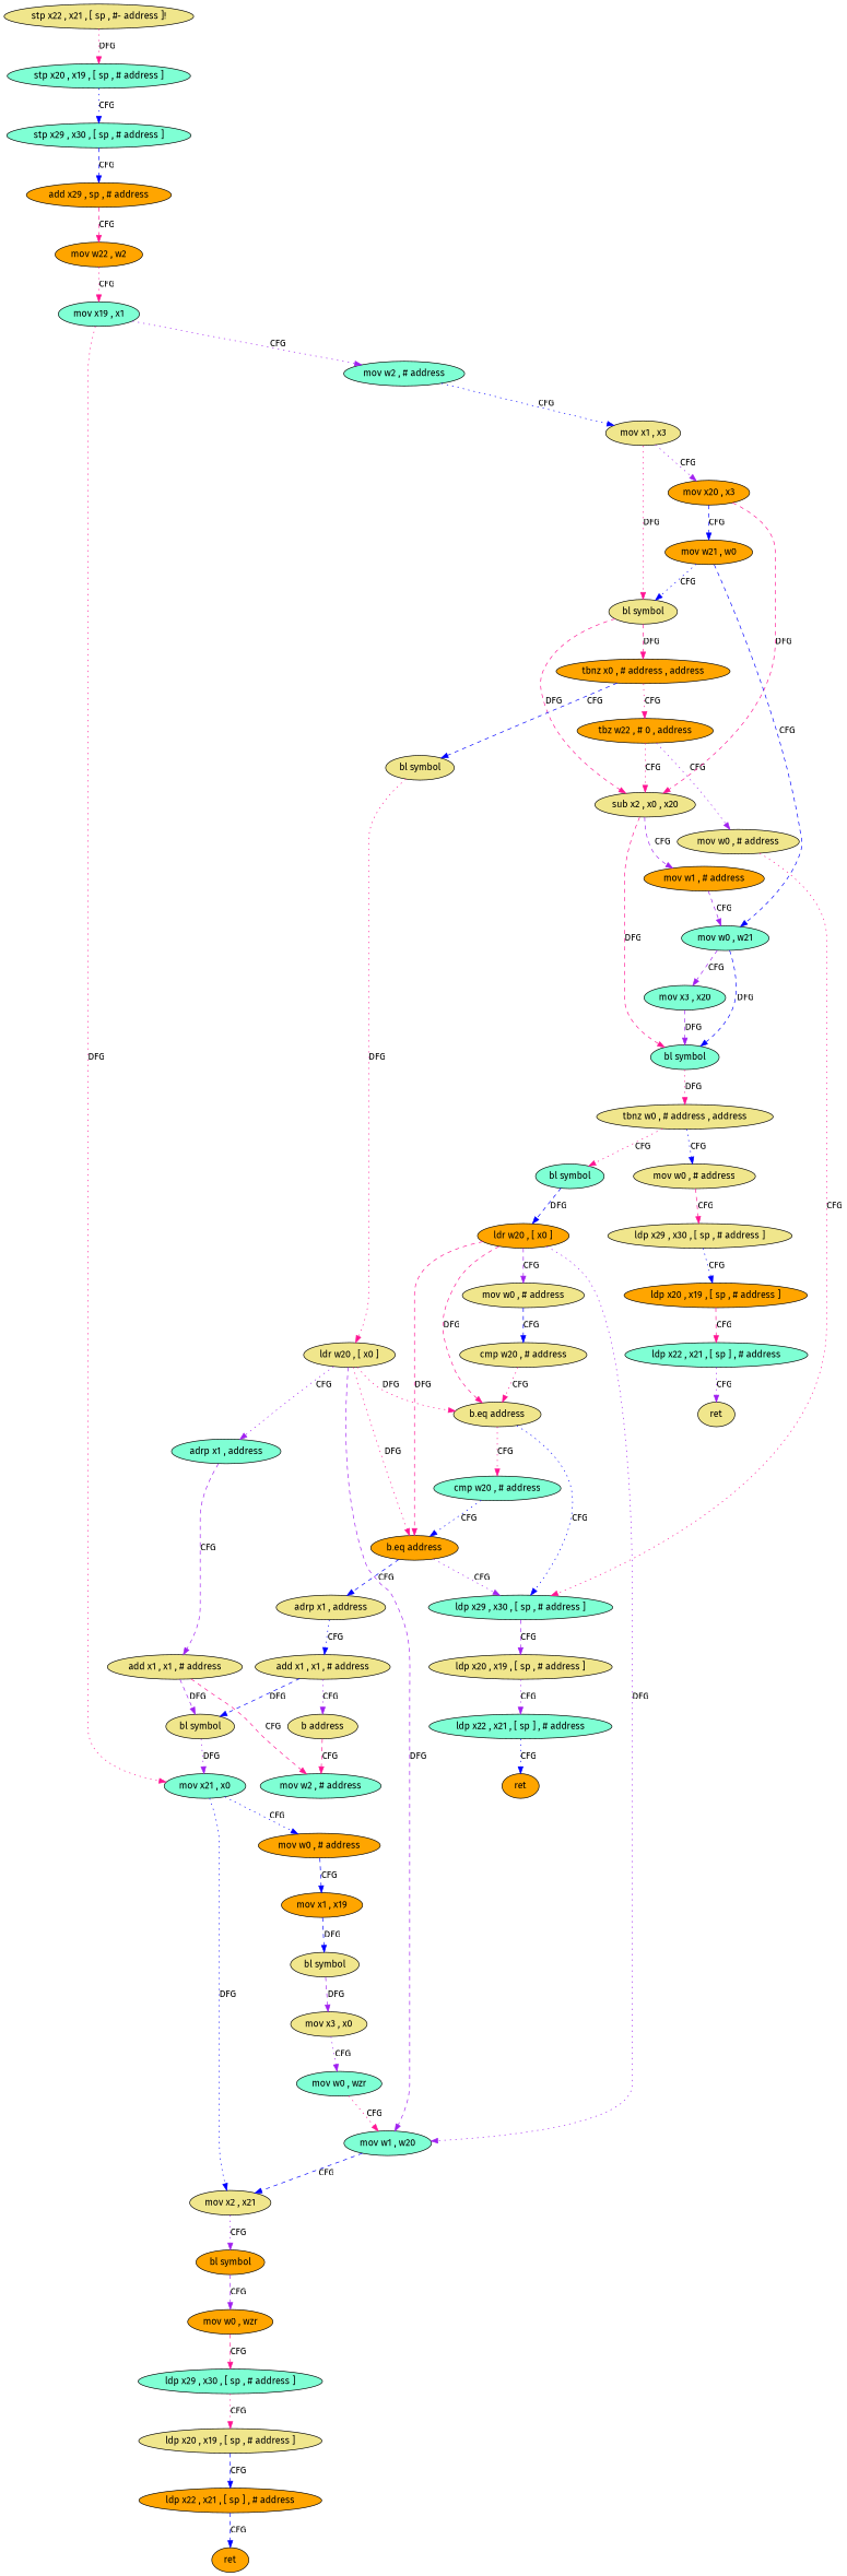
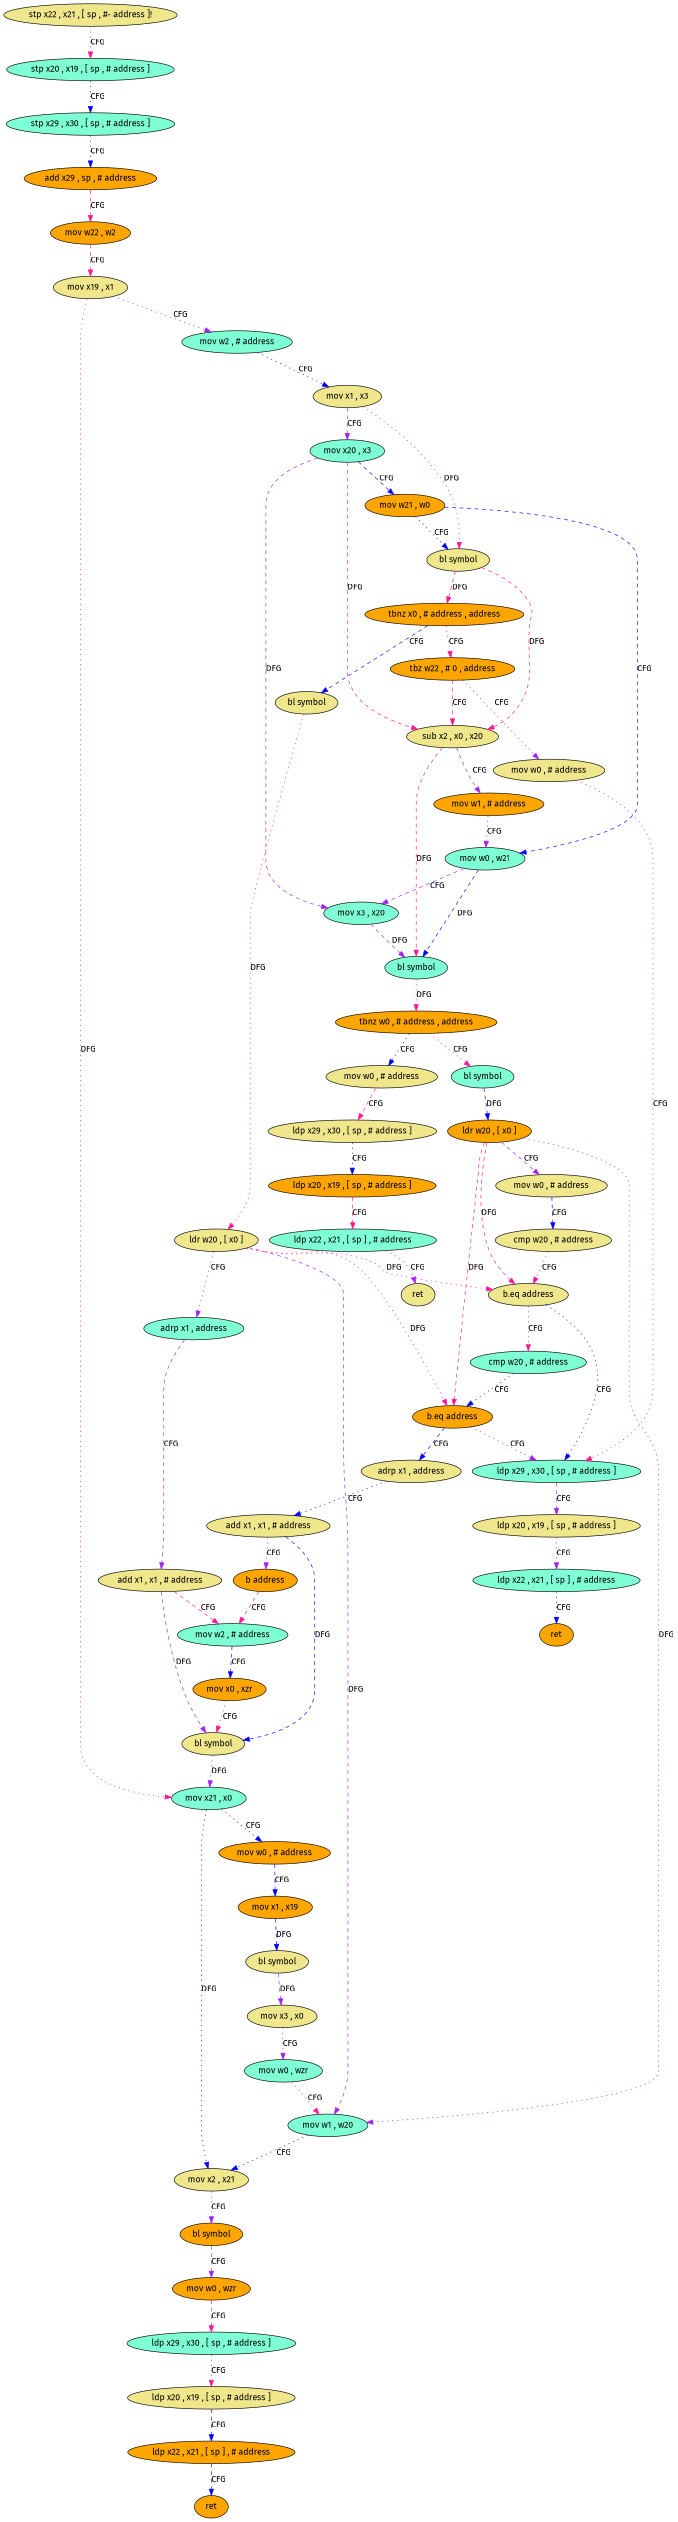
  digraph {
    fontname="Fira Sans"
    node [fillcolor=khaki fontname="Fira Sans" style=filled]
    edge [color=deeppink fontname="Fira Sans" style=dashed]
    n1 [label="stp x22 , x21 , [ sp , #- address ]!"]
    n2 [fillcolor=aquamarine label="stp x20 , x19 , [ sp , # address ]"]
    n3 [fillcolor=aquamarine label="stp x29 , x30 , [ sp , # address ]"]
    n4 [fillcolor=orange label="add x29 , sp , # address"]
    n5 [fillcolor=orange label="mov w22 , w2"]
-   n6 [fillcolor=aquamarine label="mov x19 , x1"]
+   n6 [label="mov x19 , x1"]
    n7 [fillcolor=aquamarine label="mov w2 , # address"]
    n8 [fillcolor=aquamarine label="mov x21 , x0"]
    n9 [fillcolor=orange label="tbz w22 , # 0 , address"]
    n10 [label="sub x2 , x0 , x20"]
    n11 [label="mov w0 , # address"]
    n12 [label="mov x1 , x3"]
    n13 [fillcolor=orange label="mov x1 , x19"]
    n14 [label="bl symbol"]
-   n15 [fillcolor=orange label="mov x20 , x3"]
+   n15 [fillcolor=aquamarine label="mov x20 , x3"]
    n16 [label="bl symbol"]
    n17 [fillcolor=orange label="mov w21 , w0"]
    n18 [fillcolor=aquamarine label="mov x3 , x20"]
    n19 [fillcolor=orange label="tbnz x0 , # address , address"]
    n20 [fillcolor=aquamarine label="mov w0 , w21"]
    n21 [fillcolor=orange label="mov w1 , # address"]
    n22 [fillcolor=aquamarine label="bl symbol"]
    n23 [label="bl symbol"]
    n24 [label="ldr w20 , [ x0 ]"]
    n25 [fillcolor=aquamarine label="adrp x1 , address"]
    n26 [label="b.eq address"]
    n27 [fillcolor=orange label="b.eq address"]
    n28 [fillcolor=aquamarine label="mov w1 , w20"]
    n29 [fillcolor=aquamarine label="ldp x29 , x30 , [ sp , # address ]"]
    n30 [label="add x1 , x1 , # address"]
    n31 [fillcolor=aquamarine label="cmp w20 , # address"]
    n32 [label="adrp x1 , address"]
    n33 [label="mov x2 , x21"]
    n34 [fillcolor=aquamarine label="mov w2 , # address"]
    n35 [label="bl symbol"]
+   n36 [fillcolor=orange label="mov x0 , xzr"]
    n37 [label="ldp x20 , x19 , [ sp , # address ]"]
-   n38 [label="tbnz w0 , # address , address"]
+   n38 [fillcolor=orange label="tbnz w0 , # address , address"]
    n39 [fillcolor=aquamarine label="ldp x22 , x21 , [ sp ] , # address"]
    n40 [fillcolor=aquamarine label="bl symbol"]
    n41 [label="mov w0 , # address"]
    n42 [fillcolor=orange label="ldr w20 , [ x0 ]"]
    n43 [label="ldp x29 , x30 , [ sp , # address ]"]
    n44 [label="mov w0 , # address"]
    n45 [fillcolor=orange label="ldp x20 , x19 , [ sp , # address ]"]
    n46 [label="cmp w20 , # address"]
    n47 [fillcolor=aquamarine label="ldp x22 , x21 , [ sp ] , # address"]
    n48 [label=ret]
    n49 [fillcolor=orange label=ret]
    n50 [label="add x1 , x1 , # address"]
-   n51 [label="b address"]
+   n51 [fillcolor=orange label="b address"]
    n52 [fillcolor=orange label="mov w0 , # address"]
    n53 [fillcolor=orange label="bl symbol"]
    n54 [label="mov x3 , x0"]
    n55 [fillcolor=aquamarine label="mov w0 , wzr"]
    n56 [fillcolor=orange label="mov w0 , wzr"]
    n57 [fillcolor=aquamarine label="ldp x29 , x30 , [ sp , # address ]"]
    n58 [label="ldp x20 , x19 , [ sp , # address ]"]
    n59 [fillcolor=orange label="ldp x22 , x21 , [ sp ] , # address"]
    n60 [fillcolor=orange label=ret]
-   n1 -> n2 [label=DFG style=dotted]
+   n1 -> n2 [label=CFG style=dotted]
    n2 -> n3 [color=blue label=CFG style=dotted]
-   n3 -> n4 [color=blue label=CFG]
+   n3 -> n4 [color=blue label=CFG style=dotted]
    n4 -> n5 [label=CFG]
-   n5 -> n6 [label=CFG style=dotted]
+   n5 -> n6 [label=CFG]
    n6 -> n7 [color=purple label=CFG style=dotted]
    n6 -> n8 [label=DFG style=dotted]
    n7 -> n12 [color=blue label=CFG style=dotted]
    n8 -> n33 [color=blue label=DFG style=dotted]
    n8 -> n52 [color=blue label=CFG style=dotted]
-   n9 -> n10 [label=CFG style=dotted]
+   n9 -> n10 [label=CFG]
    n9 -> n11 [color=purple label=CFG style=dotted]
    n10 -> n21 [color=purple label=CFG]
    n10 -> n22 [label=DFG]
    n11 -> n29 [label=CFG style=dotted]
-   n12 -> n15 [color=purple label=CFG style=dotted]
+   n12 -> n15 [color=purple label=CFG]
    n12 -> n16 [label=DFG style=dotted]
    n13 -> n14 [color=blue label=DFG]
    n14 -> n54 [color=purple label=DFG]
    n15 -> n10 [label=DFG]
    n15 -> n17 [color=blue label=CFG]
+   n15 -> n18 [color=purple label=DFG]
    n16 -> n10 [label=DFG]
    n16 -> n19 [label=DFG]
    n17 -> n16 [color=blue label=CFG style=dotted]
    n17 -> n20 [color=blue label=CFG]
    n18 -> n22 [color=purple label=DFG]
    n19 -> n9 [label=CFG style=dotted]
    n19 -> n23 [color=blue label=CFG]
    n20 -> n18 [color=purple label=CFG]
    n20 -> n22 [color=blue label=DFG]
-   n21 -> n20 [color=purple label=CFG]
+   n21 -> n20 [color=purple label=CFG style=dotted]
    n22 -> n38 [label=DFG style=dotted]
    n23 -> n24 [label=DFG style=dotted]
    n24 -> n25 [color=purple label=CFG style=dotted]
    n24 -> n26 [label=DFG style=dotted]
    n24 -> n27 [label=DFG style=dotted]
    n24 -> n28 [color=purple label=DFG]
    n25 -> n30 [color=purple label=CFG]
    n26 -> n29 [color=blue label=CFG style=dotted]
    n26 -> n31 [label=CFG style=dotted]
    n27 -> n29 [color=purple label=CFG style=dotted]
    n27 -> n32 [color=blue label=CFG]
-   n28 -> n33 [color=blue label=CFG]
+   n28 -> n33 [color=blue label=CFG style=dotted]
    n29 -> n37 [color=purple label=CFG]
    n30 -> n34 [label=CFG]
    n30 -> n35 [color=purple label=DFG]
    n31 -> n27 [color=blue label=CFG style=dotted]
    n32 -> n50 [color=blue label=CFG style=dotted]
    n33 -> n53 [color=purple label=CFG style=dotted]
+   n34 -> n36 [color=blue label=CFG]
    n35 -> n8 [color=purple label=DFG style=dotted]
+   n36 -> n35 [label=CFG style=dotted]
    n37 -> n39 [color=purple label=CFG style=dotted]
    n38 -> n40 [label=CFG style=dotted]
    n38 -> n41 [color=blue label=CFG style=dotted]
    n39 -> n49 [color=blue label=CFG style=dotted]
    n40 -> n42 [color=blue label=DFG]
    n41 -> n43 [label=CFG]
    n42 -> n26 [label=DFG]
    n42 -> n27 [label=DFG]
    n42 -> n28 [color=purple label=DFG style=dotted]
    n42 -> n44 [color=purple label=CFG]
    n43 -> n45 [color=blue label=CFG style=dotted]
    n44 -> n46 [color=blue label=CFG]
    n45 -> n47 [label=CFG]
    n46 -> n26 [label=CFG style=dotted]
    n47 -> n48 [color=purple label=CFG style=dotted]
    n50 -> n35 [color=blue label=DFG]
    n50 -> n51 [color=purple label=CFG style=dotted]
    n51 -> n34 [label=CFG]
    n52 -> n13 [color=blue label=CFG]
    n53 -> n56 [color=purple label=CFG]
    n54 -> n55 [color=purple label=CFG style=dotted]
    n55 -> n28 [label=CFG style=dotted]
    n56 -> n57 [label=CFG]
    n57 -> n58 [label=CFG style=dotted]
    n58 -> n59 [color=blue label=CFG]
    n59 -> n60 [color=blue label=CFG]
  }
